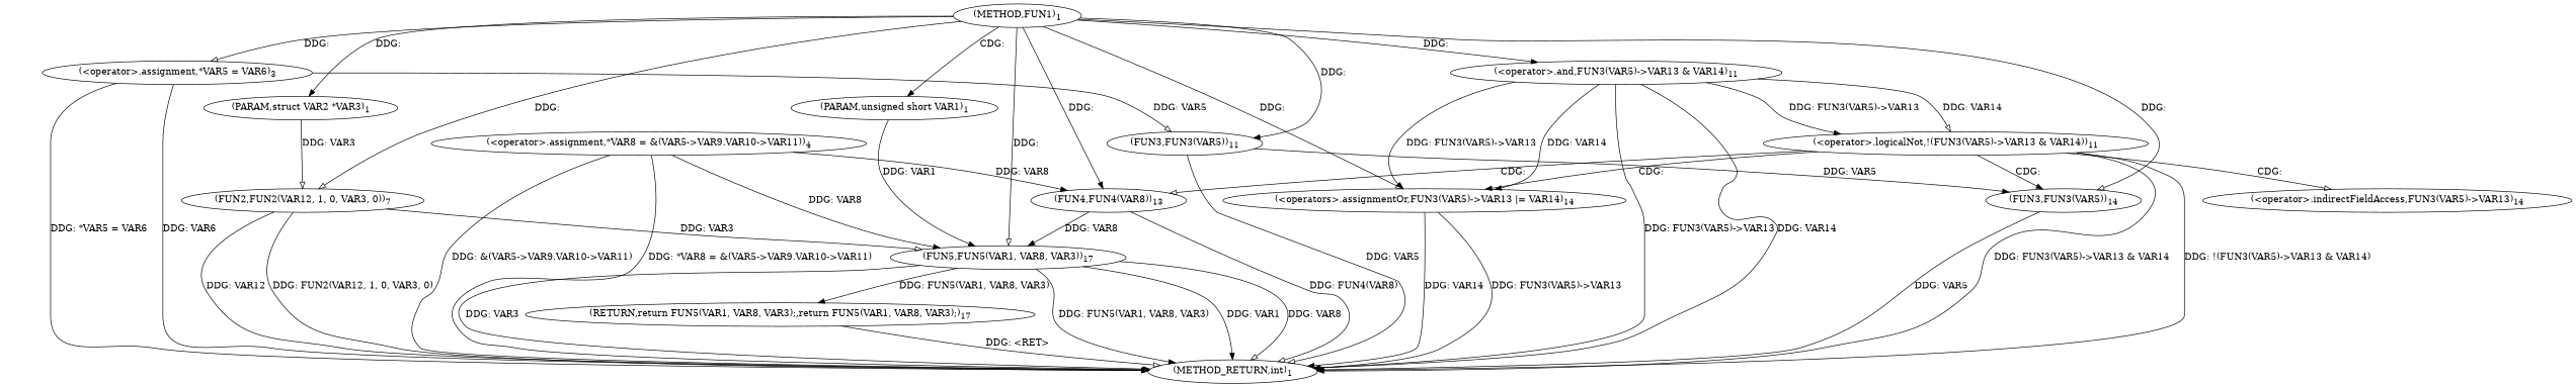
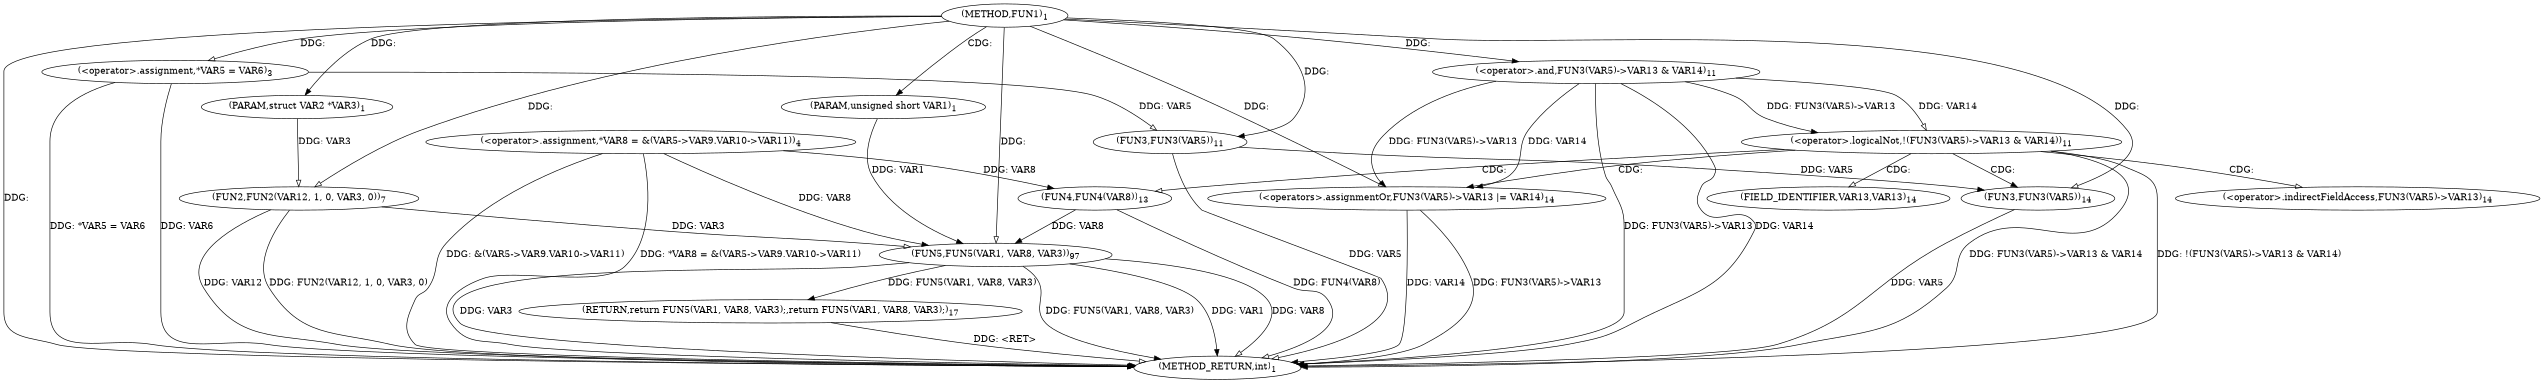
  digraph {
    edge [arrowhead=normal]
    n1 [label=<(METHOD,FUN1)<SUB>1</SUB>>]
    n2 [label=<(PARAM,unsigned short VAR1)<SUB>1</SUB>>]
    n3 [label=<(PARAM,struct VAR2 *VAR3)<SUB>1</SUB>>]
    n4 [label=<(&lt;operator&gt;.assignment,*VAR5 = VAR6)<SUB>3</SUB>>]
    n5 [label=<(FUN2,FUN2(VAR12, 1, 0, VAR3, 0))<SUB>7</SUB>>]
-   n6 [label=<(FUN5,FUN5(VAR1, VAR8, VAR3))<SUB>17</SUB>>]
+   n6 [label=<(FUN5,FUN5(VAR1, VAR8, VAR3))<SUB>97</SUB>>]
    n7 [label=<(FUN4,FUN4(VAR8))<SUB>13</SUB>>]
    n8 [label=<(&lt;operators&gt;.assignmentOr,FUN3(VAR5)-&gt;VAR13 |= VAR14)<SUB>14</SUB>>]
    n9 [label=<(&lt;operator&gt;.and,FUN3(VAR5)-&gt;VAR13 &amp; VAR14)<SUB>11</SUB>>]
    n10 [label=<(FUN3,FUN3(VAR5))<SUB>11</SUB>>]
    n11 [label=<(FUN3,FUN3(VAR5))<SUB>14</SUB>>]
    n12 [label=<(METHOD_RETURN,int)<SUB>1</SUB>>]
    n13 [label=<(RETURN,return FUN5(VAR1, VAR8, VAR3);,return FUN5(VAR1, VAR8, VAR3);)<SUB>17</SUB>>]
    n14 [label=<(&lt;operator&gt;.logicalNot,!(FUN3(VAR5)-&gt;VAR13 &amp; VAR14))<SUB>11</SUB>>]
    n15 [label=<(&lt;operator&gt;.assignment,*VAR8 = &amp;(VAR5-&gt;VAR9.VAR10-&gt;VAR11))<SUB>4</SUB>>]
    n16 [label=<(&lt;operator&gt;.indirectFieldAccess,FUN3(VAR5)-&gt;VAR13)<SUB>14</SUB>>]
+   n17 [label=<(FIELD_IDENTIFIER,VAR13,VAR13)<SUB>14</SUB>>]
    n1 -> n2 [label="CDG: "]
    n1 -> n3 [label="DDG: "]
    n1 -> n4 [arrowhead=onormal label="DDG: "]
    n1 -> n5 [arrowhead=onormal label="DDG: "]
    n1 -> n6 [arrowhead=onormal label="DDG: "]
-   n1 -> n7 [label="DDG: "]
+   n1 -> n12 [label="DDG: "]
    n1 -> n8 [arrowhead=onormal label="DDG: "]
    n1 -> n9 [label="DDG: "]
    n1 -> n10 [label="DDG: "]
    n1 -> n11 [arrowhead=onormal label="DDG: "]
    n2 -> n6 [label="DDG: VAR1"]
    n3 -> n5 [arrowhead=onormal label="DDG: VAR3"]
    n4 -> n10 [arrowhead=onormal label="DDG: VAR5"]
    n4 -> n12 [label="DDG: *VAR5 = VAR6"]
    n4 -> n12 [arrowhead=onormal label="DDG: VAR6"]
    n5 -> n6 [arrowhead=onormal label="DDG: VAR3"]
    n5 -> n12 [arrowhead=onormal label="DDG: FUN2(VAR12, 1, 0, VAR3, 0)"]
    n5 -> n12 [label="DDG: VAR12"]
    n6 -> n12 [label="DDG: VAR1"]
    n6 -> n12 [arrowhead=onormal label="DDG: VAR8"]
    n6 -> n12 [label="DDG: VAR3"]
    n6 -> n12 [label="DDG: FUN5(VAR1, VAR8, VAR3)"]
    n6 -> n13 [label="DDG: FUN5(VAR1, VAR8, VAR3)"]
    n7 -> n6 [label="DDG: VAR8"]
    n7 -> n12 [arrowhead=onormal label="DDG: FUN4(VAR8)"]
    n8 -> n12 [arrowhead=onormal label="DDG: FUN3(VAR5)-&gt;VAR13"]
    n8 -> n12 [label="DDG: VAR14"]
    n9 -> n8 [label="DDG: VAR14"]
    n9 -> n8 [label="DDG: FUN3(VAR5)-&gt;VAR13"]
    n9 -> n12 [arrowhead=onormal label="DDG: FUN3(VAR5)-&gt;VAR13"]
    n9 -> n12 [label="DDG: VAR14"]
    n9 -> n14 [label="DDG: FUN3(VAR5)-&gt;VAR13"]
    n9 -> n14 [arrowhead=onormal label="DDG: VAR14"]
    n10 -> n11 [label="DDG: VAR5"]
    n10 -> n12 [arrowhead=onormal label="DDG: VAR5"]
    n11 -> n12 [label="DDG: VAR5"]
    n13 -> n12 [arrowhead=onormal label="DDG: &lt;RET&gt;"]
    n14 -> n7 [arrowhead=onormal label="CDG: "]
    n14 -> n8 [label="CDG: "]
    n14 -> n11 [label="CDG: "]
    n14 -> n12 [arrowhead=onormal label="DDG: FUN3(VAR5)-&gt;VAR13 &amp; VAR14"]
    n14 -> n12 [label="DDG: !(FUN3(VAR5)-&gt;VAR13 &amp; VAR14)"]
    n14 -> n16 [arrowhead=onormal label="CDG: "]
+   n14 -> n17 [arrowhead=onormal label="CDG: "]
    n15 -> n6 [label="DDG: VAR8"]
    n15 -> n7 [label="DDG: VAR8"]
    n15 -> n12 [arrowhead=onormal label="DDG: &amp;(VAR5-&gt;VAR9.VAR10-&gt;VAR11)"]
    n15 -> n12 [arrowhead=onormal label="DDG: *VAR8 = &amp;(VAR5-&gt;VAR9.VAR10-&gt;VAR11)"]
  }
